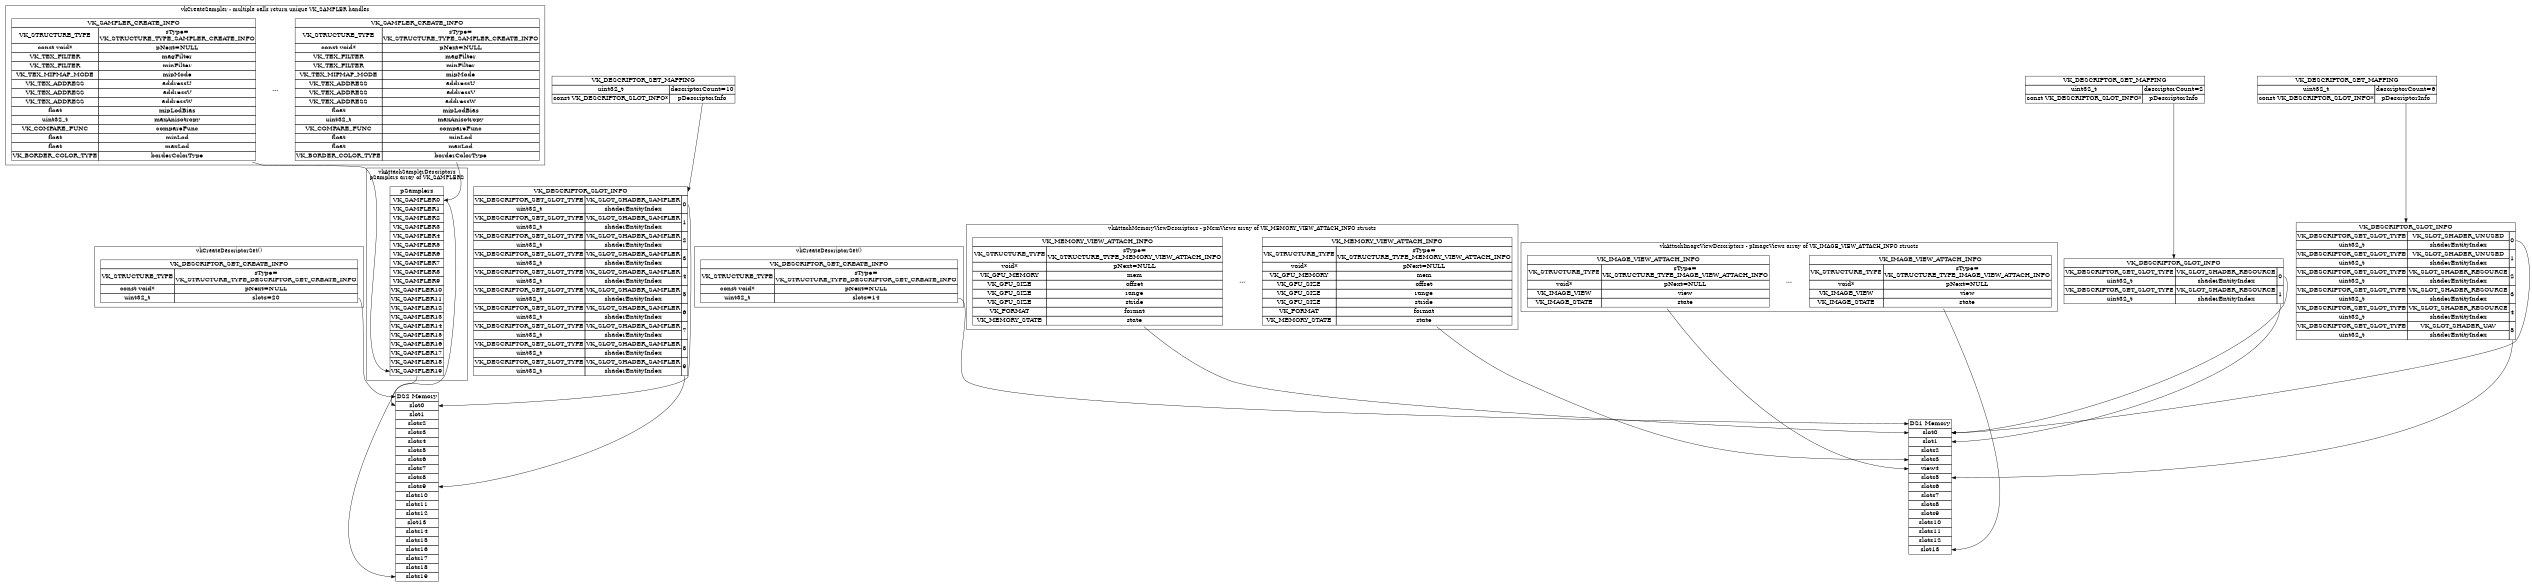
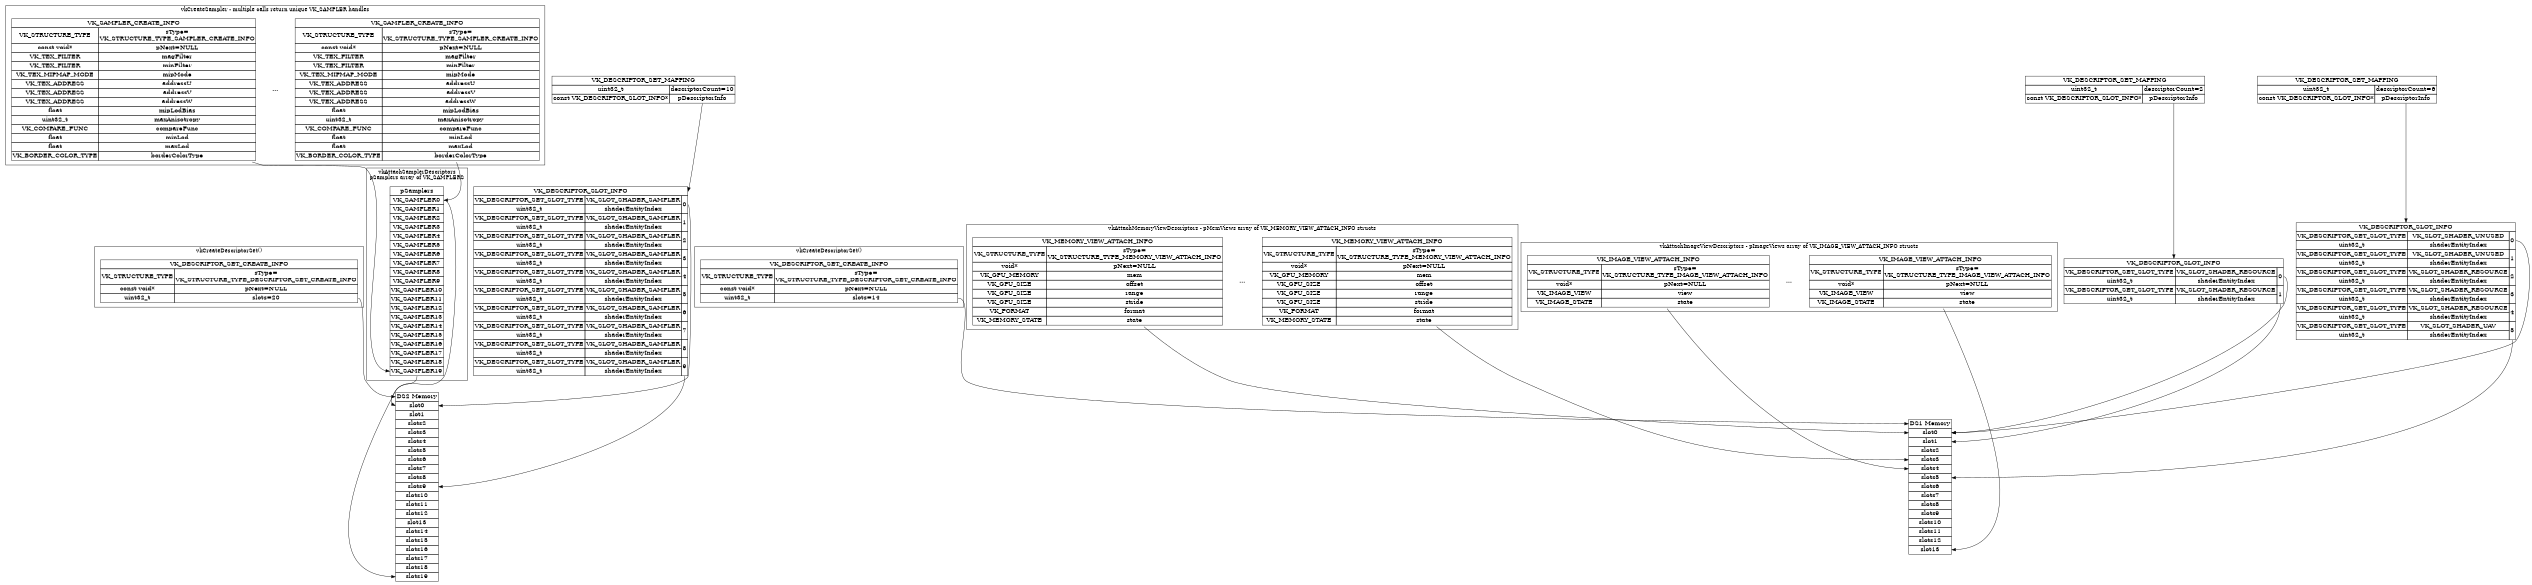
  digraph {
    rankdir=TB
    node [fontsize=16 shape=plaintext]
    edge [headport=f0]
    n1 [label=<<TABLE BORDER="0" CELLBORDER="1" CELLSPACING="0"> <TR><TD COLSPAN="2" PORT="f0">VK_DESCRIPTOR_SET_CREATE_INFO</TD></TR><TR><TD PORT="f1">VK_STRUCTURE_TYPE</TD><TD>sType=<BR/>VK_STRUCTURE_TYPE_DESCRIPTOR_SET_CREATE_INFO</TD></TR><TR><TD>const void*</TD><TD PORT="f2">pNext=NULL</TD></TR><TR><TD PORT="f3">uint32_t</TD><TD PORT="f4">slots=20</TD></TR></TABLE>>]
    n2 [label=<<TABLE BORDER="0" CELLBORDER="1" CELLSPACING="0"> <TR><TD COLSPAN="2" PORT="f0">VK_DESCRIPTOR_SET_CREATE_INFO</TD></TR><TR><TD PORT="f1">VK_STRUCTURE_TYPE</TD><TD>sType=<BR/>VK_STRUCTURE_TYPE_DESCRIPTOR_SET_CREATE_INFO</TD></TR><TR><TD>const void*</TD><TD PORT="f2">pNext=NULL</TD></TR><TR><TD PORT="f3">uint32_t</TD><TD PORT="f4">slots=14</TD></TR></TABLE>>]
    n3 [label=<<TABLE BORDER="0" CELLBORDER="1" CELLSPACING="0"> <TR><TD COLSPAN="2" PORT="f0">VK_SAMPLER_CREATE_INFO</TD></TR><TR><TD PORT="f1">VK_STRUCTURE_TYPE</TD><TD PORT="f2">sType=<BR/>VK_STRUCTURE_TYPE_SAMPLER_CREATE_INFO</TD></TR><TR><TD PORT="f3">const void*</TD><TD PORT="f4">pNext=NULL</TD></TR><TR><TD PORT="f5">VK_TEX_FILTER</TD><TD PORT="f6">magFilter</TD></TR><TR><TD PORT="f7">VK_TEX_FILTER</TD><TD PORT="f8">minFilter</TD></TR><TR><TD PORT="f9">VK_TEX_MIPMAP_MODE</TD><TD PORT="f10">mipMode</TD></TR><TR><TD PORT="f11">VK_TEX_ADDRESS</TD><TD PORT="f12">addressU</TD></TR><TR><TD PORT="f13">VK_TEX_ADDRESS</TD><TD PORT="f14">addressV</TD></TR><TR><TD PORT="f15">VK_TEX_ADDRESS</TD><TD PORT="f16">addressW</TD></TR><TR><TD PORT="f17">float</TD><TD PORT="f18">mipLodBias</TD></TR><TR><TD PORT="f19">uint32_t</TD><TD PORT="f20">maxAnisotropy</TD></TR><TR><TD PORT="f21">VK_COMPARE_FUNC</TD><TD PORT="f22">compareFunc</TD></TR><TR><TD PORT="f23">float</TD><TD PORT="f24">minLod</TD></TR><TR><TD PORT="f25">float</TD><TD PORT="f26">maxLod</TD></TR><TR><TD PORT="f27">VK_BORDER_COLOR_TYPE</TD><TD PORT="f28">borderColorType</TD></TR></TABLE>>]
    n4 [label="..."]
    n5 [label=<<TABLE BORDER="0" CELLBORDER="1" CELLSPACING="0"> <TR><TD COLSPAN="2" PORT="f0">VK_SAMPLER_CREATE_INFO</TD></TR><TR><TD PORT="f1">VK_STRUCTURE_TYPE</TD><TD PORT="f2">sType=<BR/>VK_STRUCTURE_TYPE_SAMPLER_CREATE_INFO</TD></TR><TR><TD PORT="f3">const void*</TD><TD PORT="f4">pNext=NULL</TD></TR><TR><TD PORT="f5">VK_TEX_FILTER</TD><TD PORT="f6">magFilter</TD></TR><TR><TD PORT="f7">VK_TEX_FILTER</TD><TD PORT="f8">minFilter</TD></TR><TR><TD PORT="f9">VK_TEX_MIPMAP_MODE</TD><TD PORT="f10">mipMode</TD></TR><TR><TD PORT="f11">VK_TEX_ADDRESS</TD><TD PORT="f12">addressU</TD></TR><TR><TD PORT="f13">VK_TEX_ADDRESS</TD><TD PORT="f14">addressV</TD></TR><TR><TD PORT="f15">VK_TEX_ADDRESS</TD><TD PORT="f16">addressW</TD></TR><TR><TD PORT="f17">float</TD><TD PORT="f18">mipLodBias</TD></TR><TR><TD PORT="f19">uint32_t</TD><TD PORT="f20">maxAnisotropy</TD></TR><TR><TD PORT="f21">VK_COMPARE_FUNC</TD><TD PORT="f22">compareFunc</TD></TR><TR><TD PORT="f23">float</TD><TD PORT="f24">minLod</TD></TR><TR><TD PORT="f25">float</TD><TD PORT="f26">maxLod</TD></TR><TR><TD PORT="f27">VK_BORDER_COLOR_TYPE</TD><TD PORT="f28">borderColorType</TD></TR></TABLE>>]
    n6 [label=<<TABLE BORDER="0" CELLBORDER="1" CELLSPACING="0"> <TR><TD PORT="pSamp">pSamplers</TD></TR><TR><TD PORT="f0">VK_SAMPLER0</TD></TR><TR><TD PORT="f1">VK_SAMPLER1</TD></TR><TR><TD PORT="f2">VK_SAMPLER2</TD></TR><TR><TD PORT="f3">VK_SAMPLER3</TD></TR><TR><TD PORT="f4">VK_SAMPLER4</TD></TR><TR><TD PORT="f5">VK_SAMPLER5</TD></TR><TR><TD PORT="f6">VK_SAMPLER6</TD></TR><TR><TD PORT="f7">VK_SAMPLER7</TD></TR><TR><TD PORT="f8">VK_SAMPLER8</TD></TR><TR><TD PORT="f9">VK_SAMPLER9</TD></TR><TR><TD PORT="f10">VK_SAMPLER10</TD></TR><TR><TD PORT="f11">VK_SAMPLER11</TD></TR><TR><TD PORT="f12">VK_SAMPLER12</TD></TR><TR><TD PORT="f13">VK_SAMPLER13</TD></TR><TR><TD PORT="f14">VK_SAMPLER14</TD></TR><TR><TD PORT="f15">VK_SAMPLER15</TD></TR><TR><TD PORT="f16">VK_SAMPLER16</TD></TR><TR><TD PORT="f17">VK_SAMPLER17</TD></TR><TR><TD PORT="f18">VK_SAMPLER18</TD></TR><TR><TD PORT="f19">VK_SAMPLER19</TD></TR></TABLE>>]
    n7 [label=<<TABLE BORDER="0" CELLBORDER="1" CELLSPACING="0"> <TR><TD COLSPAN="2" PORT="f0">VK_MEMORY_VIEW_ATTACH_INFO</TD></TR><TR><TD PORT="f1">VK_STRUCTURE_TYPE</TD><TD PORT="f2">sType=<BR/>VK_STRUCTURE_TYPE_MEMORY_VIEW_ATTACH_INFO</TD></TR><TR><TD PORT="f3">void*</TD><TD PORT="f4">pNext=NULL</TD></TR><TR><TD PORT="f5">VK_GPU_MEMORY</TD><TD PORT="f6">mem</TD></TR><TR><TD PORT="f7">VK_GPU_SIZE</TD><TD PORT="f8">offset</TD></TR><TR><TD PORT="f9">VK_GPU_SIZE</TD><TD PORT="f10">range</TD></TR><TR><TD PORT="f11">VK_GPU_SIZE</TD><TD PORT="f12">stride</TD></TR><TR><TD PORT="f13">VK_FORMAT</TD><TD PORT="f14">format</TD></TR><TR><TD PORT="f15">VK_MEMORY_STATE</TD><TD PORT="f16">state</TD></TR></TABLE>>]
    n8 [label="..."]
    n9 [label=<<TABLE BORDER="0" CELLBORDER="1" CELLSPACING="0"> <TR><TD COLSPAN="2" PORT="f0">VK_MEMORY_VIEW_ATTACH_INFO</TD></TR><TR><TD PORT="f1">VK_STRUCTURE_TYPE</TD><TD PORT="f2">sType=<BR/>VK_STRUCTURE_TYPE_MEMORY_VIEW_ATTACH_INFO</TD></TR><TR><TD PORT="f3">void*</TD><TD PORT="f4">pNext=NULL</TD></TR><TR><TD PORT="f5">VK_GPU_MEMORY</TD><TD PORT="f6">mem</TD></TR><TR><TD PORT="f7">VK_GPU_SIZE</TD><TD PORT="f8">offset</TD></TR><TR><TD PORT="f9">VK_GPU_SIZE</TD><TD PORT="f10">range</TD></TR><TR><TD PORT="f11">VK_GPU_SIZE</TD><TD PORT="f12">stride</TD></TR><TR><TD PORT="f13">VK_FORMAT</TD><TD PORT="f14">format</TD></TR><TR><TD PORT="f15">VK_MEMORY_STATE</TD><TD PORT="f16">state</TD></TR></TABLE>>]
    n10 [label=<<TABLE BORDER="0" CELLBORDER="1" CELLSPACING="0"> <TR><TD COLSPAN="2" PORT="f0">VK_IMAGE_VIEW_ATTACH_INFO</TD></TR><TR><TD PORT="f1">VK_STRUCTURE_TYPE</TD><TD PORT="f2">sType=<BR/>VK_STRUCTURE_TYPE_IMAGE_VIEW_ATTACH_INFO</TD></TR><TR><TD PORT="f3">void*</TD><TD PORT="f4">pNext=NULL</TD></TR><TR><TD PORT="f5">VK_IMAGE_VIEW</TD><TD PORT="f6">view</TD></TR><TR><TD PORT="f7">VK_IMAGE_STATE</TD><TD PORT="f8">state</TD></TR></TABLE>>]
    n11 [label="..."]
    n12 [label=<<TABLE BORDER="0" CELLBORDER="1" CELLSPACING="0"> <TR><TD COLSPAN="2" PORT="f0">VK_IMAGE_VIEW_ATTACH_INFO</TD></TR><TR><TD PORT="f1">VK_STRUCTURE_TYPE</TD><TD PORT="f2">sType=<BR/>VK_STRUCTURE_TYPE_IMAGE_VIEW_ATTACH_INFO</TD></TR><TR><TD PORT="f3">void*</TD><TD PORT="f4">pNext=NULL</TD></TR><TR><TD PORT="f5">VK_IMAGE_VIEW</TD><TD PORT="f6">view</TD></TR><TR><TD PORT="f7">VK_IMAGE_STATE</TD><TD PORT="f8">state</TD></TR></TABLE>>]
-   n13 [label=<<TABLE BORDER="0" CELLBORDER="1" CELLSPACING="0"> <TR><TD PORT="ds1">DS1 Memory</TD></TR><TR><TD PORT="f0">slot0</TD></TR><TR><TD PORT="f1">slot1</TD></TR><TR><TD PORT="f2">slots2</TD></TR><TR><TD PORT="f3">slots3</TD></TR><TR><TD PORT="f4">view4</TD></TR><TR><TD PORT="f5">slots5</TD></TR><TR><TD PORT="f6">slots6</TD></TR><TR><TD PORT="f7">slots7</TD></TR><TR><TD PORT="f8">slots8</TD></TR><TR><TD PORT="f9">slots9</TD></TR><TR><TD PORT="f10">slots10</TD></TR><TR><TD PORT="f11">slots11</TD></TR><TR><TD PORT="f12">slots12</TD></TR><TR><TD PORT="f13">slot13</TD></TR></TABLE>>]
+   n13 [label=<<TABLE BORDER="0" CELLBORDER="1" CELLSPACING="0"> <TR><TD PORT="ds1">DS1 Memory</TD></TR><TR><TD PORT="f0">slot0</TD></TR><TR><TD PORT="f1">slot1</TD></TR><TR><TD PORT="f2">slots2</TD></TR><TR><TD PORT="f3">slots3</TD></TR><TR><TD PORT="f4">slots4</TD></TR><TR><TD PORT="f5">slots5</TD></TR><TR><TD PORT="f6">slots6</TD></TR><TR><TD PORT="f7">slots7</TD></TR><TR><TD PORT="f8">slots8</TD></TR><TR><TD PORT="f9">slots9</TD></TR><TR><TD PORT="f10">slots10</TD></TR><TR><TD PORT="f11">slots11</TD></TR><TR><TD PORT="f12">slots12</TD></TR><TR><TD PORT="f13">slot13</TD></TR></TABLE>>]
    n14 [label=<<TABLE BORDER="0" CELLBORDER="1" CELLSPACING="0"> <TR><TD PORT="ds2">DS2 Memory</TD></TR><TR><TD PORT="f0">slot0</TD></TR><TR><TD PORT="f1">slot1</TD></TR><TR><TD PORT="f2">slots2</TD></TR><TR><TD PORT="f3">slots3</TD></TR><TR><TD PORT="f4">slots4</TD></TR><TR><TD PORT="f5">slots5</TD></TR><TR><TD PORT="f6">slots6</TD></TR><TR><TD PORT="f7">slots7</TD></TR><TR><TD PORT="f8">slots8</TD></TR><TR><TD PORT="f9">slots9</TD></TR><TR><TD PORT="f10">slots10</TD></TR><TR><TD PORT="f11">slots11</TD></TR><TR><TD PORT="f12">slots12</TD></TR><TR><TD PORT="f13">slot13</TD></TR><TR><TD PORT="f14">slots14</TD></TR><TR><TD PORT="f15">slots15</TD></TR><TR><TD PORT="f16">slots16</TD></TR><TR><TD PORT="f17">slots17</TD></TR><TR><TD PORT="f18">slots18</TD></TR><TR><TD PORT="f19">slots19</TD></TR></TABLE>>]
    n15 [label=<<TABLE BORDER="0" CELLBORDER="1" CELLSPACING="0"> <TR><TD COLSPAN="2" PORT="f0">VK_DESCRIPTOR_SET_MAPPING</TD></TR><TR><TD PORT="f1">uint32_t</TD><TD PORT="f2">descriptorCount=2</TD></TR><TR><TD PORT="f3">const VK_DESCRIPTOR_SLOT_INFO*</TD><TD PORT="f4">pDescriptorInfo</TD></TR></TABLE>>]
    n16 [label=<<TABLE BORDER="0" CELLBORDER="1" CELLSPACING="0"> <TR><TD COLSPAN="3" PORT="f0">VK_DESCRIPTOR_SLOT_INFO</TD></TR><TR><TD PORT="f2">VK_DESCRIPTOR_SET_SLOT_TYPE</TD><TD PORT="f3">VK_SLOT_SHADER_RESOURCE</TD><TD ROWSPAN="2" PORT="f1">0</TD></TR><TR><TD PORT="f4">uint32_t</TD><TD PORT="f5">shaderEntityIndex</TD></TR><TR><TD PORT="f7">VK_DESCRIPTOR_SET_SLOT_TYPE</TD><TD PORT="f8">VK_SLOT_SHADER_RESOURCE</TD><TD ROWSPAN="2" PORT="f6">1</TD></TR><TR><TD PORT="f9">uint32_t</TD><TD PORT="f10">shaderEntityIndex</TD></TR></TABLE>>]
    n17 [label=<<TABLE BORDER="0" CELLBORDER="1" CELLSPACING="0"> <TR><TD COLSPAN="2" PORT="f0">VK_DESCRIPTOR_SET_MAPPING</TD></TR><TR><TD PORT="f1">uint32_t</TD><TD PORT="f2">descriptorCount=6</TD></TR><TR><TD PORT="f3">const VK_DESCRIPTOR_SLOT_INFO*</TD><TD PORT="f4">pDescriptorInfo</TD></TR></TABLE>>]
    n18 [label=<<TABLE BORDER="0" CELLBORDER="1" CELLSPACING="0"> <TR><TD COLSPAN="3" PORT="f0">VK_DESCRIPTOR_SLOT_INFO</TD></TR><TR><TD PORT="f2">VK_DESCRIPTOR_SET_SLOT_TYPE</TD><TD PORT="f3">VK_SLOT_SHADER_UNUSED</TD><TD ROWSPAN="2" PORT="f1">0</TD></TR><TR><TD PORT="f4">uint32_t</TD><TD PORT="f5">shaderEntityIndex</TD></TR><TR><TD PORT="f7">VK_DESCRIPTOR_SET_SLOT_TYPE</TD><TD PORT="f8">VK_SLOT_SHADER_UNUSED</TD><TD ROWSPAN="2" PORT="f6">1</TD></TR><TR><TD PORT="f9">uint32_t</TD><TD PORT="f10">shaderEntityIndex</TD></TR><TR><TD PORT="f12">VK_DESCRIPTOR_SET_SLOT_TYPE</TD><TD PORT="f13">VK_SLOT_SHADER_RESOURCE</TD><TD ROWSPAN="2" PORT="f11">2</TD></TR><TR><TD PORT="f14">uint32_t</TD><TD PORT="f15">shaderEntityIndex</TD></TR><TR><TD PORT="f17">VK_DESCRIPTOR_SET_SLOT_TYPE</TD><TD PORT="f18">VK_SLOT_SHADER_RESOURCE</TD><TD ROWSPAN="2" PORT="f16">3</TD></TR><TR><TD PORT="f19">uint32_t</TD><TD PORT="f20">shaderEntityIndex</TD></TR><TR><TD PORT="f22">VK_DESCRIPTOR_SET_SLOT_TYPE</TD><TD PORT="f23">VK_SLOT_SHADER_RESOURCE</TD><TD ROWSPAN="2" PORT="f21">4</TD></TR><TR><TD PORT="f24">uint32_t</TD><TD PORT="f25">shaderEntityIndex</TD></TR><TR><TD PORT="f27">VK_DESCRIPTOR_SET_SLOT_TYPE</TD><TD PORT="f28">VK_SLOT_SHADER_UAV</TD><TD ROWSPAN="2" PORT="f26">5</TD></TR><TR><TD PORT="f29">uint32_t</TD><TD PORT="f30">shaderEntityIndex</TD></TR></TABLE>>]
    n19 [label=<<TABLE BORDER="0" CELLBORDER="1" CELLSPACING="0"> <TR><TD COLSPAN="2" PORT="f0">VK_DESCRIPTOR_SET_MAPPING</TD></TR><TR><TD PORT="f1">uint32_t</TD><TD PORT="f2">descriptorCount=10</TD></TR><TR><TD PORT="f3">const VK_DESCRIPTOR_SLOT_INFO*</TD><TD PORT="f4">pDescriptorInfo</TD></TR></TABLE>>]
    n20 [label=<<TABLE BORDER="0" CELLBORDER="1" CELLSPACING="0"> <TR><TD COLSPAN="3" PORT="f0">VK_DESCRIPTOR_SLOT_INFO</TD></TR><TR><TD PORT="f2">VK_DESCRIPTOR_SET_SLOT_TYPE</TD><TD PORT="f3">VK_SLOT_SHADER_SAMPLER</TD><TD ROWSPAN="2" PORT="f1">0</TD></TR><TR><TD PORT="f4">uint32_t</TD><TD PORT="f5">shaderEntityIndex</TD></TR><TR><TD PORT="f7">VK_DESCRIPTOR_SET_SLOT_TYPE</TD><TD PORT="f8">VK_SLOT_SHADER_SAMPLER</TD><TD ROWSPAN="2" PORT="f6">1</TD></TR><TR><TD PORT="f9">uint32_t</TD><TD PORT="f10">shaderEntityIndex</TD></TR><TR><TD PORT="f12">VK_DESCRIPTOR_SET_SLOT_TYPE</TD><TD PORT="f13">VK_SLOT_SHADER_SAMPLER</TD><TD ROWSPAN="2" PORT="f11">2</TD></TR><TR><TD PORT="f14">uint32_t</TD><TD PORT="f15">shaderEntityIndex</TD></TR><TR><TD PORT="f17">VK_DESCRIPTOR_SET_SLOT_TYPE</TD><TD PORT="f18">VK_SLOT_SHADER_SAMPLER</TD><TD ROWSPAN="2" PORT="f16">3</TD></TR><TR><TD PORT="f19">uint32_t</TD><TD PORT="f20">shaderEntityIndex</TD></TR><TR><TD PORT="f22">VK_DESCRIPTOR_SET_SLOT_TYPE</TD><TD PORT="f23">VK_SLOT_SHADER_SAMPLER</TD><TD ROWSPAN="2" PORT="f21">4</TD></TR><TR><TD PORT="f24">uint32_t</TD><TD PORT="f25">shaderEntityIndex</TD></TR><TR><TD PORT="f27">VK_DESCRIPTOR_SET_SLOT_TYPE</TD><TD PORT="f28">VK_SLOT_SHADER_SAMPLER</TD><TD ROWSPAN="2" PORT="f26">5</TD></TR><TR><TD PORT="f29">uint32_t</TD><TD PORT="f30">shaderEntityIndex</TD></TR><TR><TD PORT="f32">VK_DESCRIPTOR_SET_SLOT_TYPE</TD><TD PORT="f33">VK_SLOT_SHADER_SAMPLER</TD><TD ROWSPAN="2" PORT="f31">6</TD></TR><TR><TD PORT="f34">uint32_t</TD><TD PORT="f35">shaderEntityIndex</TD></TR><TR><TD PORT="f37">VK_DESCRIPTOR_SET_SLOT_TYPE</TD><TD PORT="f38">VK_SLOT_SHADER_SAMPLER</TD><TD ROWSPAN="2" PORT="f36">7</TD></TR><TR><TD PORT="f39">uint32_t</TD><TD PORT="f40">shaderEntityIndex</TD></TR><TR><TD PORT="f42">VK_DESCRIPTOR_SET_SLOT_TYPE</TD><TD PORT="f43">VK_SLOT_SHADER_SAMPLER</TD><TD ROWSPAN="2" PORT="f41">8</TD></TR><TR><TD PORT="f44">uint32_t</TD><TD PORT="f45">shaderEntityIndex</TD></TR><TR><TD PORT="f47">VK_DESCRIPTOR_SET_SLOT_TYPE</TD><TD PORT="f48">VK_SLOT_SHADER_SAMPLER</TD><TD ROWSPAN="2" PORT="f46">9</TD></TR><TR><TD PORT="f49">uint32_t</TD><TD PORT="f50">shaderEntityIndex</TD></TR></TABLE>>]
    subgraph cluster_1 {
      label="vkCreateDescriptorSet()"
      n1
    }
    subgraph cluster_2 {
      label="vkCreateDescriptorSet()"
      n2
    }
    subgraph cluster_3 {
      label="vkCreateSampler - multiple calls return unique VK_SAMPLER handles"
      n3
      n4
      n5
    }
    subgraph cluster_4 {
      label="vkAttachSamplerDescriptors&#92;npSamplers array of VK_SAMPLERS"
      n6
    }
    subgraph cluster_5 {
      label="vkAttachMemoryViewDescriptors - pMemViews array of VK_MEMORY_VIEW_ATTACH_INFO structs"
      n7
      n8
      n9
    }
    subgraph cluster_6 {
      label="vkAttachImageViewDescriptors - pImageViews array of VK_IMAGE_VIEW_ATTACH_INFO structs"
      n10
      n11
      n12
    }
    n1 -> n14 [headport=ds2 tailport=f4]
    n2 -> n13 [headport=ds1 tailport=f4]
    n3 -> n6
    n5 -> n6 [headport=f19]
    n6 -> n14 [tailport=f0]
    n6 -> n14 [headport=f19 tailport=f19]
    n7 -> n13 [headport=f3]
    n9 -> n13
    n10 -> n13 [headport=f13]
    n12 -> n13 [headport=f4]
    n15 -> n16 [tailport=f4]
    n16 -> n13 [tailport=f1]
    n16 -> n13 [headport=f1 tailport=f6]
    n17 -> n18 [tailport=f4]
    n18 -> n13 [tailport=f1]
    n18 -> n13 [headport=f5 tailport=f26]
    n19 -> n20 [tailport=f4]
    n20 -> n14 [tailport=f1]
    n20 -> n14 [headport=f9 tailport=f46]
  }
